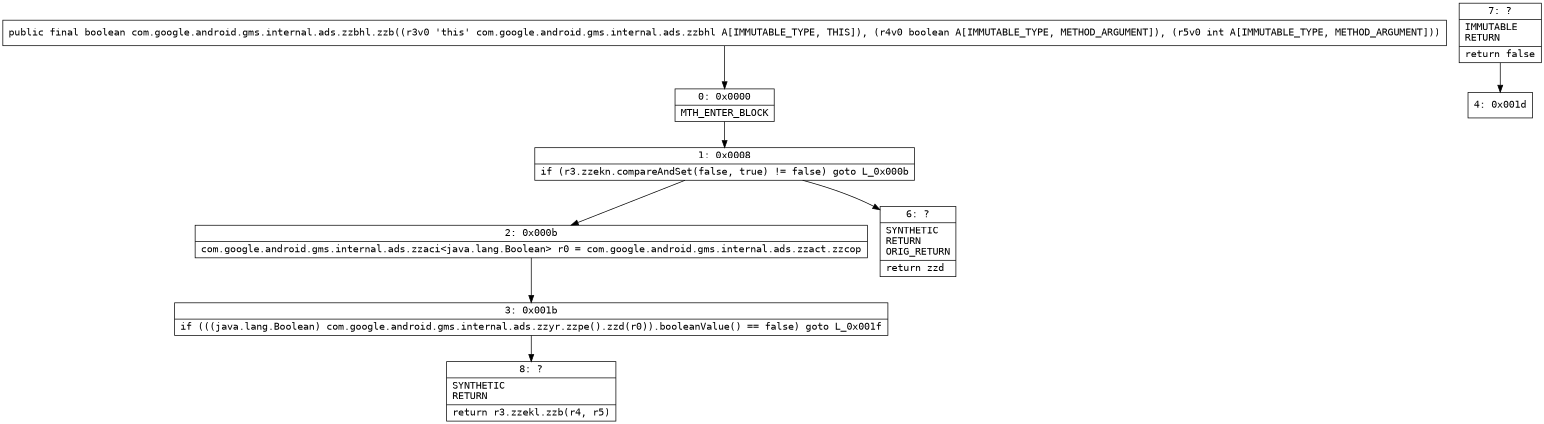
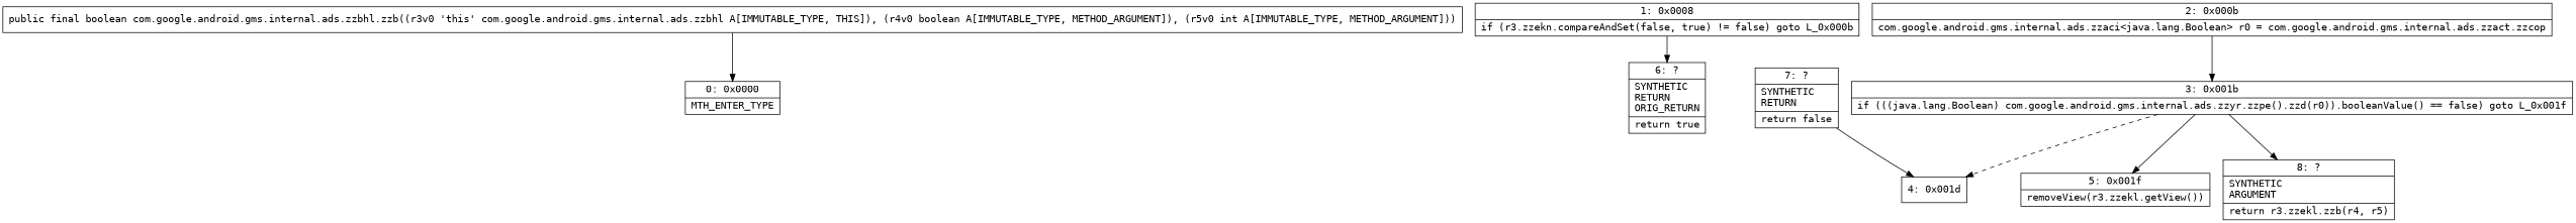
  digraph {
    fontname="DejaVu Sans Mono"
    node [fontname="DejaVu Sans Mono" shape=record]
    edge [fontname="DejaVu Sans Mono"]
-   n1 [label="{0\:\ 0x0000|MTH_ENTER_BLOCK\l}"]
+   n1 [label="{0\:\ 0x0000|MTH_ENTER_TYPE\l}"]
    n2 [label="{1\:\ 0x0008|if (r3.zzekn.compareAndSet(false, true) != false) goto L_0x000b\l}"]
    n3 [label="{2\:\ 0x000b|com.google.android.gms.internal.ads.zzaci\<java.lang.Boolean\> r0 = com.google.android.gms.internal.ads.zzact.zzcop\l}"]
-   n4 [label="{6\:\ ?|SYNTHETIC\lRETURN\lORIG_RETURN\l|return zzd\l}"]
+   n4 [label="{6\:\ ?|SYNTHETIC\lRETURN\lORIG_RETURN\l|return true\l}"]
    n5 [label="{3\:\ 0x001b|if (((java.lang.Boolean) com.google.android.gms.internal.ads.zzyr.zzpe().zzd(r0)).booleanValue() == false) goto L_0x001f\l}"]
    n6 [label="{4\:\ 0x001d}"]
-   n8 [label="{8\:\ ?|SYNTHETIC\lRETURN\l|return r3.zzekl.zzb(r4, r5)\l}"]
-   n9 [label="{7\:\ ?|IMMUTABLE\lRETURN\l|return false\l}"]
+   n7 [label="{5\:\ 0x001f|removeView(r3.zzekl.getView())\l}"]
+   n8 [label="{8\:\ ?|SYNTHETIC\lARGUMENT\l|return r3.zzekl.zzb(r4, r5)\l}"]
+   n9 [label="{7\:\ ?|SYNTHETIC\lRETURN\l|return false\l}"]
    n10 [label="{public final boolean com.google.android.gms.internal.ads.zzbhl.zzb((r3v0 'this' com.google.android.gms.internal.ads.zzbhl A[IMMUTABLE_TYPE, THIS]), (r4v0 boolean A[IMMUTABLE_TYPE, METHOD_ARGUMENT]), (r5v0 int A[IMMUTABLE_TYPE, METHOD_ARGUMENT])) }"]
-   n1 -> n2
-   n2 -> n3
    n2 -> n4 [style=solid]
    n3 -> n5
+   n5 -> n6 [style=dashed]
+   n5 -> n7
    n5 -> n8
    n9 -> n6
    n10 -> n1
  }
